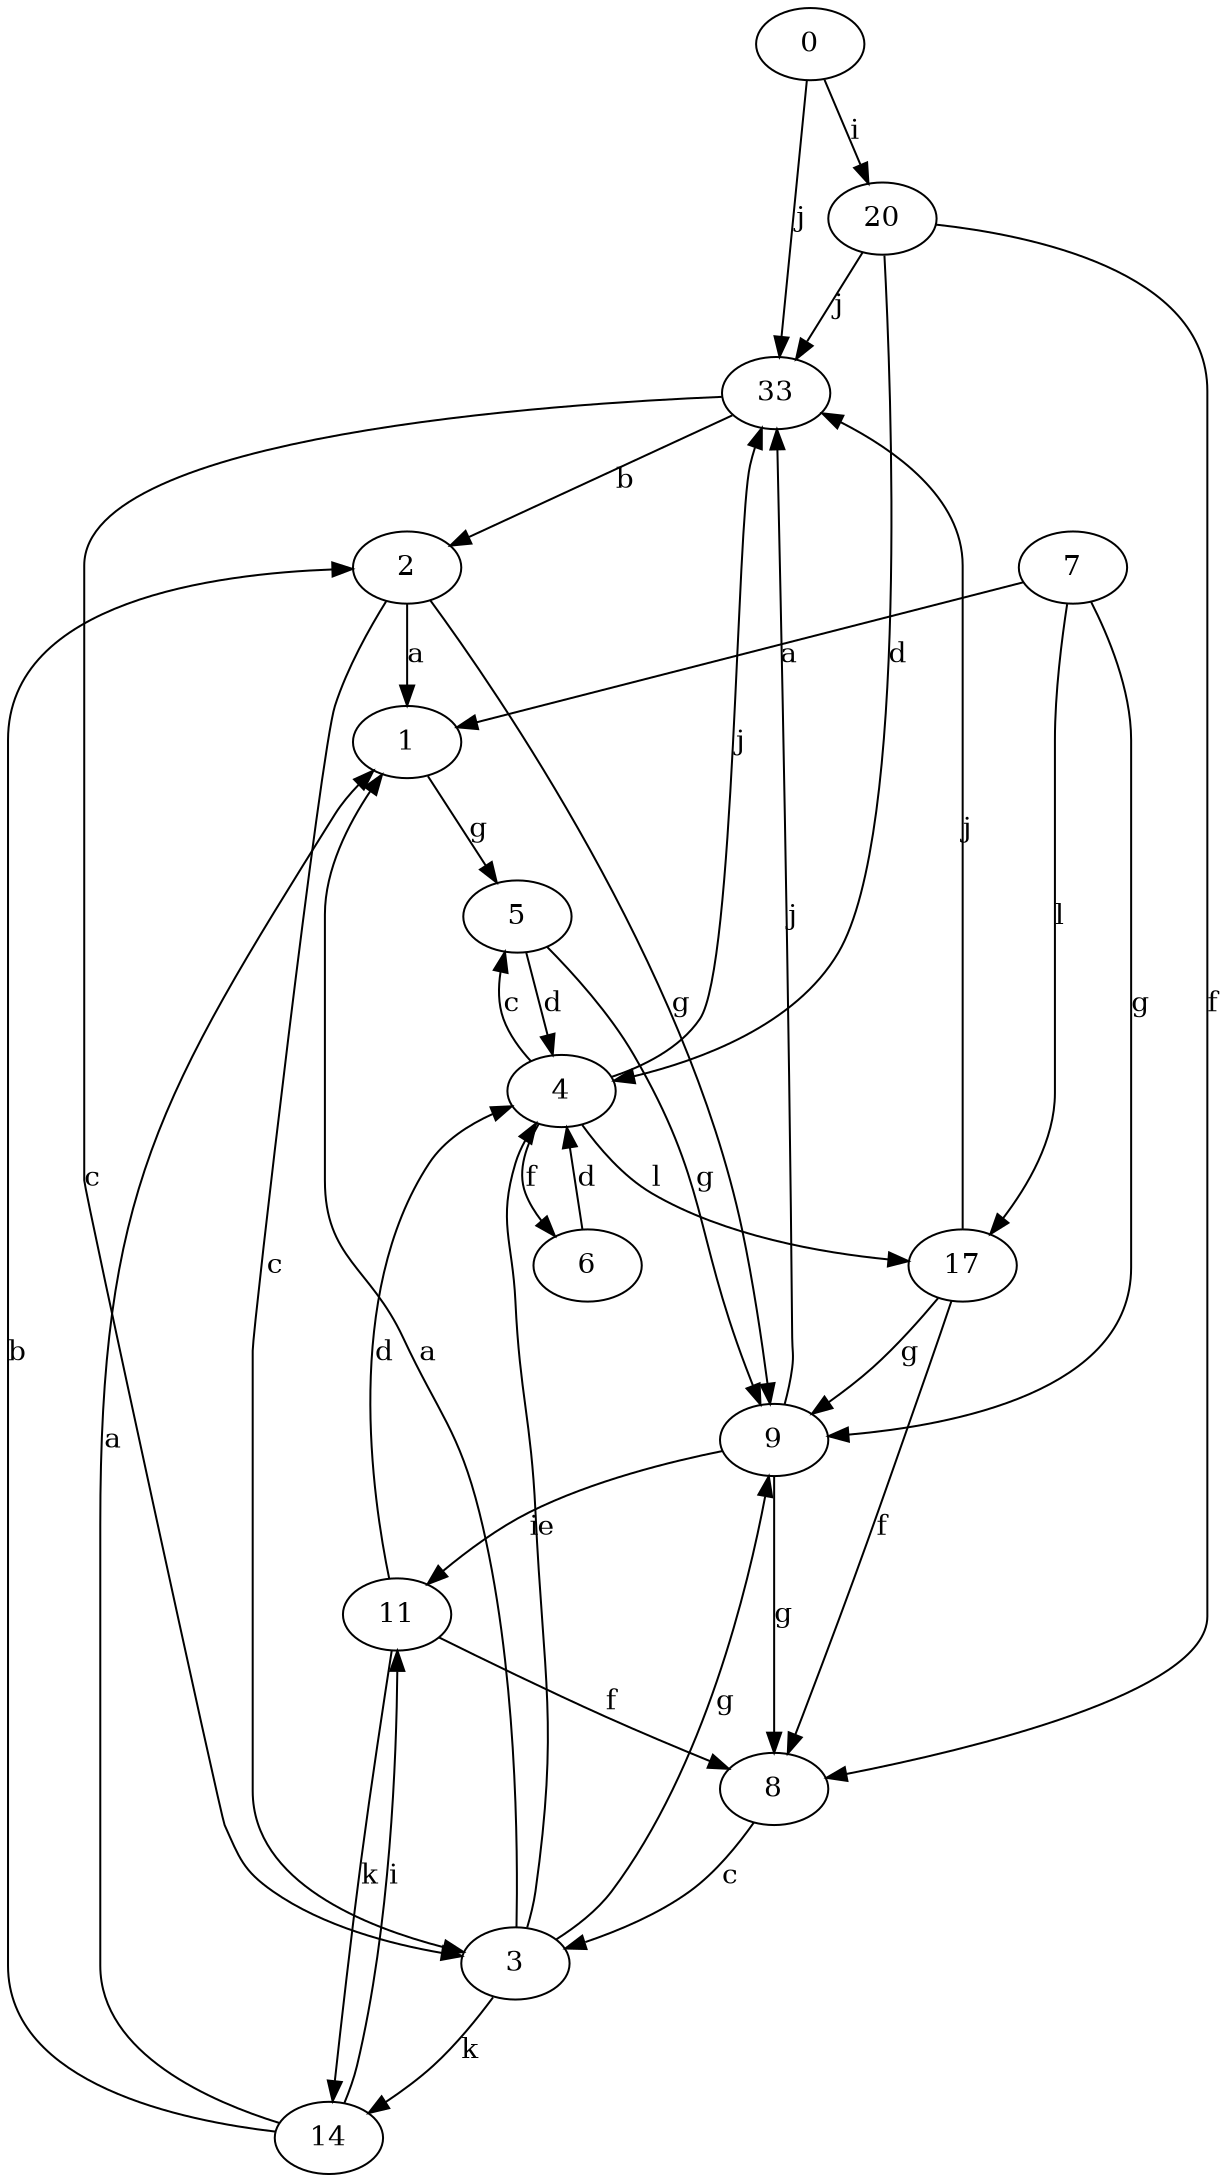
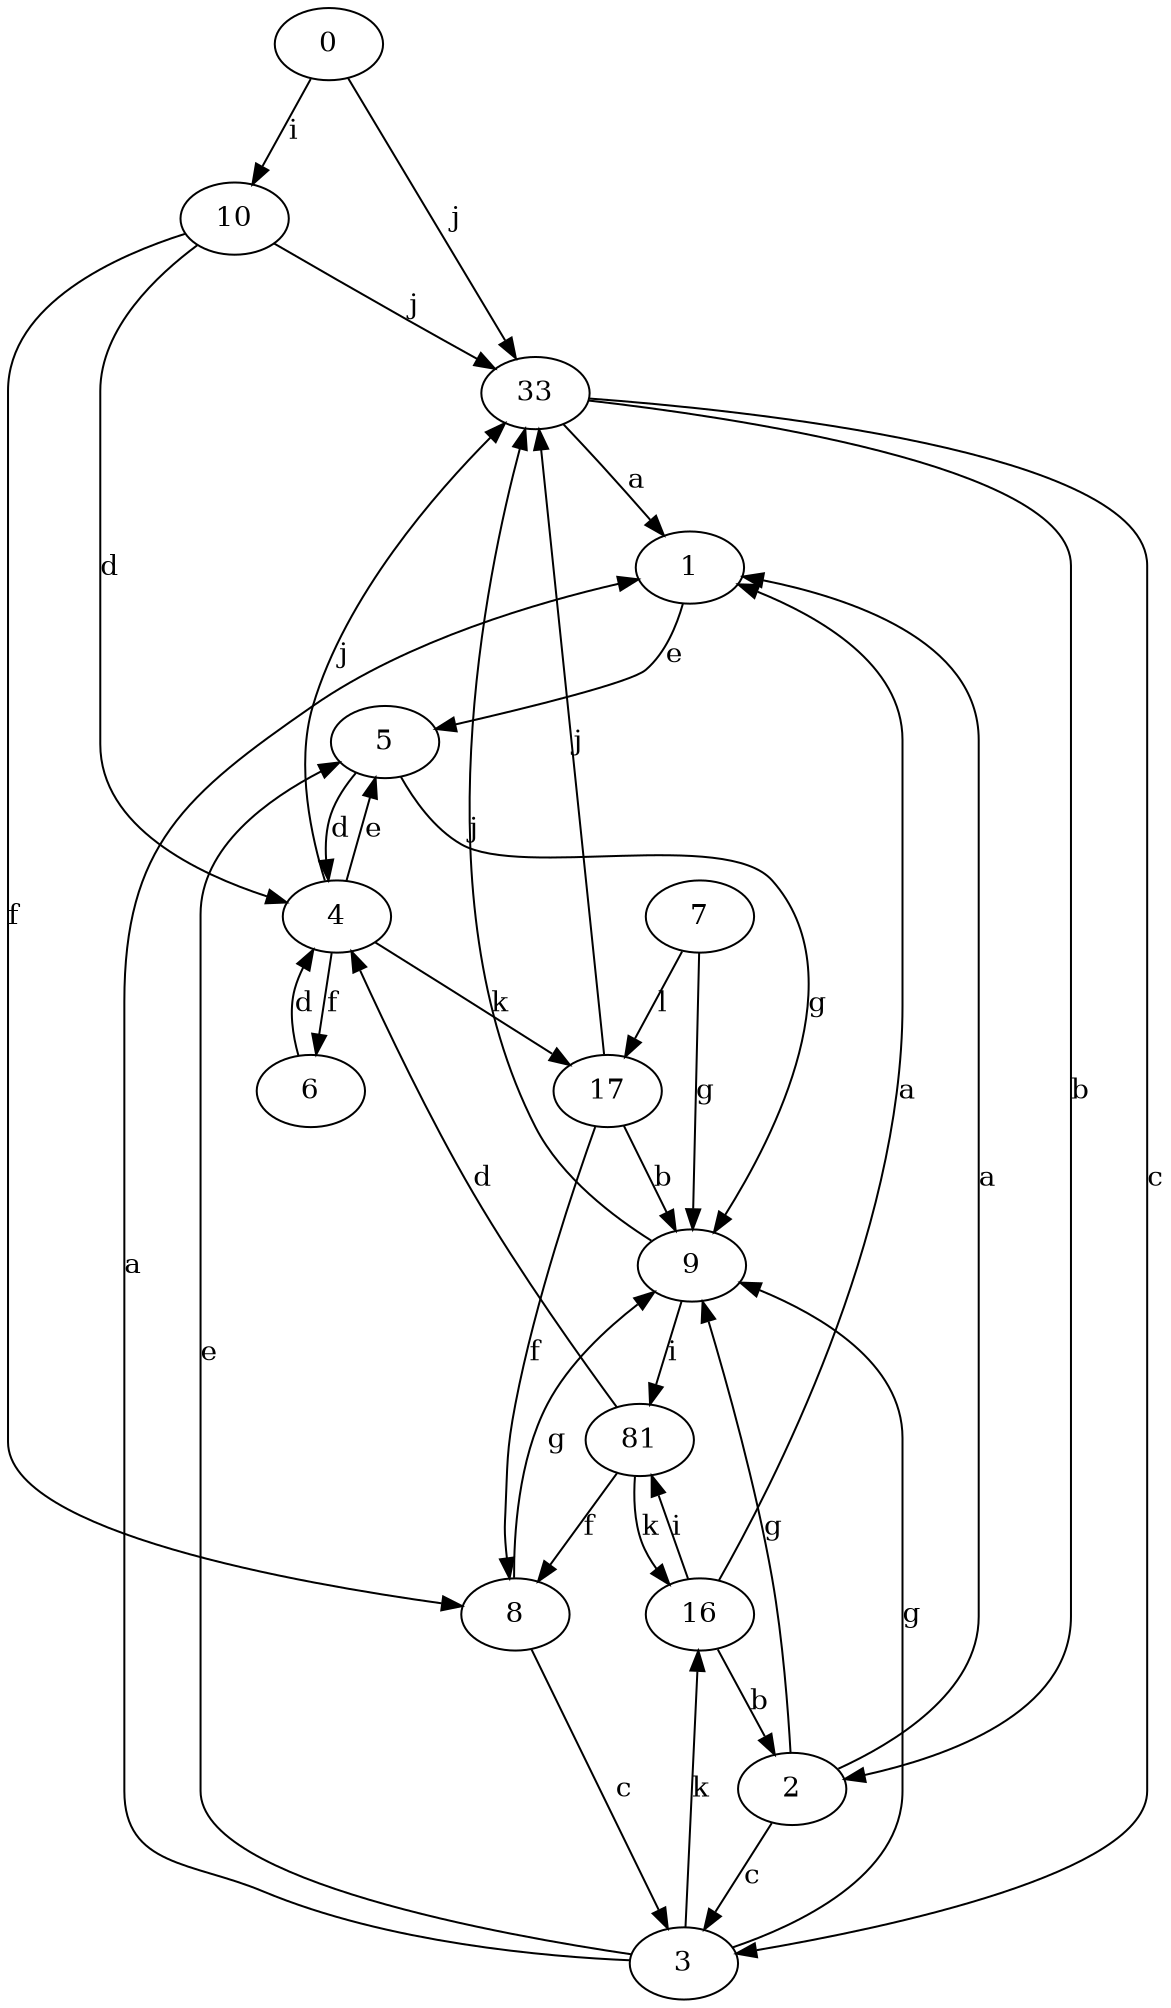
  strict digraph {
    0
-   10 [label=20]
+   10
    n3 [label=33]
    4
    8
    1
    2
    3
    5
    9
-   14
-   11
+   14 [label=16]
+   11 [label=81]
    6
    n14 [label=17]
    7
    0 -> 10 [label=i]
    0 -> n3 [label=j]
    10 -> n3 [label=j]
    10 -> 4 [label=d]
    10 -> 8 [label=f]
-   7 -> 1 [label=a]
+   n3 -> 1 [label=a]
    n3 -> 2 [label=b]
    n3 -> 3 [label=c]
    4 -> n3 [label=j]
-   4 -> 5 [label=c]
+   4 -> 5 [label=e]
    4 -> 6 [label=f]
-   4 -> n14 [label=l]
+   4 -> n14 [label=k]
    8 -> 3 [label=c]
-   9 -> 8 [label=g]
-   1 -> 5 [label=g]
+   8 -> 9 [label=g]
+   1 -> 5 [label=e]
    2 -> 1 [label=a]
    2 -> 3 [label=c]
    2 -> 9 [label=g]
    3 -> 1 [label=a]
-   3 -> 4 [label=e]
+   3 -> 5 [label=e]
    3 -> 9 [label=g]
    3 -> 14 [label=k]
    5 -> 4 [label=d]
    5 -> 9 [label=g]
    9 -> n3 [label=j]
    9 -> 11 [label=i]
    14 -> 1 [label=a]
    14 -> 2 [label=b]
    14 -> 11 [label=i]
    11 -> 4 [label=d]
    11 -> 8 [label=f]
    11 -> 14 [label=k]
    6 -> 4 [label=d]
    n14 -> n3 [label=j]
    n14 -> 8 [label=f]
-   n14 -> 9 [label=g]
+   n14 -> 9 [label=b]
    7 -> 9 [label=g]
    7 -> n14 [label=l]
  }
